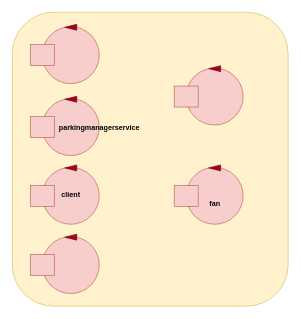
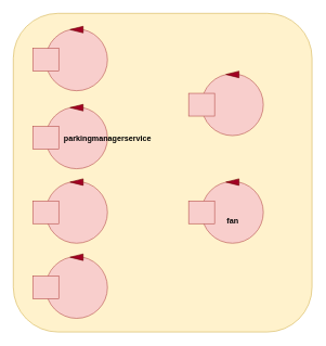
  <mxCell id="0" />
  <mxCell id="1" parent="0" />
  <mxCell id="2" value="" style="rounded=1;whiteSpace=wrap;html=1;fillColor=#fff2cc;strokeColor=#d6b656;" parent="1" vertex="1"><mxGeometry x="20" y="20" width="460" height="490" as="geometry" /></mxCell>
  <mxCell id="3" value="" style="ellipse;whiteSpace=wrap;html=1;aspect=fixed;fillColor=#f8cecc;strokeColor=#b85450;" parent="1" vertex="1"><mxGeometry x="70" y="164" width="95" height="95" as="geometry" /></mxCell>
  <mxCell id="4" value="" style="rounded=0;whiteSpace=wrap;html=1;fillColor=#f8cecc;strokeColor=#b85450;" parent="1" vertex="1"><mxGeometry x="50" y="194" width="40" height="35" as="geometry" /></mxCell>
  <mxCell id="5" value="" style="triangle;whiteSpace=wrap;html=1;rotation=-180;fillColor=#a20025;strokeColor=#6F0000;fontColor=#ffffff;" parent="1" vertex="1"><mxGeometry x="107.5" y="160" width="20" height="10" as="geometry" /></mxCell>
  <mxCell id="6" value="&lt;font color=&quot;#000000&quot;&gt;&lt;b&gt;parkingmanagerservice&lt;/b&gt;&lt;/font&gt;" style="text;html=1;strokeColor=none;fillColor=none;align=center;verticalAlign=middle;whiteSpace=wrap;rounded=0;" parent="1" vertex="1"><mxGeometry x="99" y="201.5" width="132.5" height="20" as="geometry" /></mxCell>
  <mxCell id="7" value="" style="ellipse;whiteSpace=wrap;html=1;aspect=fixed;fillColor=#f8cecc;strokeColor=#b85450;" parent="1" vertex="1"><mxGeometry x="70" y="44" width="95" height="95" as="geometry" /></mxCell>
  <mxCell id="8" value="" style="rounded=0;whiteSpace=wrap;html=1;fillColor=#f8cecc;strokeColor=#b85450;" parent="1" vertex="1"><mxGeometry x="50" y="74" width="40" height="35" as="geometry" /></mxCell>
  <mxCell id="9" value="" style="triangle;whiteSpace=wrap;html=1;rotation=-180;fillColor=#a20025;strokeColor=#6F0000;fontColor=#ffffff;" parent="1" vertex="1"><mxGeometry x="107.5" y="40" width="20" height="10" as="geometry" /></mxCell>
  <mxCell id="10" value="" style="ellipse;whiteSpace=wrap;html=1;aspect=fixed;fillColor=#f8cecc;strokeColor=#b85450;" parent="1" vertex="1"><mxGeometry x="70" y="394" width="95" height="95" as="geometry" /></mxCell>
  <mxCell id="11" value="" style="rounded=0;whiteSpace=wrap;html=1;fillColor=#f8cecc;strokeColor=#b85450;" parent="1" vertex="1"><mxGeometry x="50" y="424" width="40" height="35" as="geometry" /></mxCell>
  <mxCell id="12" value="" style="triangle;whiteSpace=wrap;html=1;rotation=-180;fillColor=#a20025;strokeColor=#6F0000;fontColor=#ffffff;" parent="1" vertex="1"><mxGeometry x="107.5" y="390" width="20" height="10" as="geometry" /></mxCell>
  <mxCell id="13" value="" style="ellipse;whiteSpace=wrap;html=1;aspect=fixed;fillColor=#f8cecc;strokeColor=#b85450;" parent="1" vertex="1"><mxGeometry x="70" y="278.5" width="95" height="95" as="geometry" /></mxCell>
- <mxCell id="14" value="&lt;font color=&quot;#000000&quot;&gt;&lt;b&gt;client&lt;/b&gt;&lt;/font&gt;" style="text;html=1;strokeColor=none;fillColor=none;align=center;verticalAlign=middle;whiteSpace=wrap;rounded=0;" parent="1" vertex="1"><mxGeometry x="98" y="316.5" width="40" height="15.5" as="geometry" /></mxCell>
  <mxCell id="15" value="" style="rounded=0;whiteSpace=wrap;html=1;fillColor=#f8cecc;strokeColor=#b85450;" parent="1" vertex="1"><mxGeometry x="50" y="308.5" width="40" height="35" as="geometry" /></mxCell>
  <mxCell id="16" value="" style="triangle;whiteSpace=wrap;html=1;rotation=-180;fillColor=#a20025;strokeColor=#6F0000;fontColor=#ffffff;" parent="1" vertex="1"><mxGeometry x="107.5" y="274.5" width="20" height="10" as="geometry" /></mxCell>
  <mxCell id="17" value="" style="ellipse;whiteSpace=wrap;html=1;aspect=fixed;fillColor=#f8cecc;strokeColor=#b85450;" parent="1" vertex="1"><mxGeometry x="310" y="113" width="95" height="95" as="geometry" /></mxCell>
  <mxCell id="18" value="" style="rounded=0;whiteSpace=wrap;html=1;fillColor=#f8cecc;strokeColor=#b85450;" parent="1" vertex="1"><mxGeometry x="290" y="143" width="40" height="35" as="geometry" /></mxCell>
  <mxCell id="19" value="" style="triangle;whiteSpace=wrap;html=1;rotation=-180;fillColor=#a20025;strokeColor=#6F0000;fontColor=#ffffff;" parent="1" vertex="1"><mxGeometry x="347.5" y="109" width="20" height="10" as="geometry" /></mxCell>
  <mxCell id="20" value="" style="ellipse;whiteSpace=wrap;html=1;aspect=fixed;fillColor=#f8cecc;strokeColor=#b85450;" parent="1" vertex="1"><mxGeometry x="310" y="278.5" width="95" height="95" as="geometry" /></mxCell>
  <mxCell id="21" value="&lt;b&gt;fan&lt;/b&gt;" style="text;html=1;strokeColor=none;fillColor=none;align=center;verticalAlign=middle;whiteSpace=wrap;rounded=0;fontColor=#000000;" parent="1" vertex="1"><mxGeometry x="338" y="331.5" width="40" height="15.5" as="geometry" /></mxCell>
  <mxCell id="22" value="" style="rounded=0;whiteSpace=wrap;html=1;fillColor=#f8cecc;strokeColor=#b85450;" parent="1" vertex="1"><mxGeometry x="290" y="308.5" width="40" height="35" as="geometry" /></mxCell>
  <mxCell id="23" value="" style="triangle;whiteSpace=wrap;html=1;rotation=-180;fillColor=#a20025;strokeColor=#6F0000;fontColor=#ffffff;" parent="1" vertex="1"><mxGeometry x="347.5" y="274.5" width="20" height="10" as="geometry" /></mxCell>
